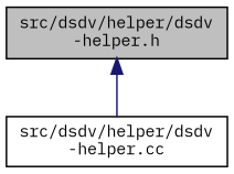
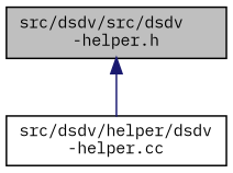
  digraph {
    fontname="IBM Plex Mono"
    node [color=black fontname="IBM Plex Mono" fontsize=10 shape=record style=filled]
-   n1 [fillcolor=grey75 fontcolor=black height=0.2 label="src/dsdv/helper/dsdv\l-helper.h" width=0.4]
+   n1 [fillcolor=grey75 fontcolor=black height=0.2 label="src/dsdv/src/dsdv\l-helper.h" width=0.4]
    n2 [fillcolor=white height=0.2 label="src/dsdv/helper/dsdv\l-helper.cc" width=0.4]
    n1 -> n2 [color=midnightblue dir=back fontname="IBM Plex Mono" fontsize=10 labelfontname=Helvetica labelfontsize=10 style=solid]
  }
